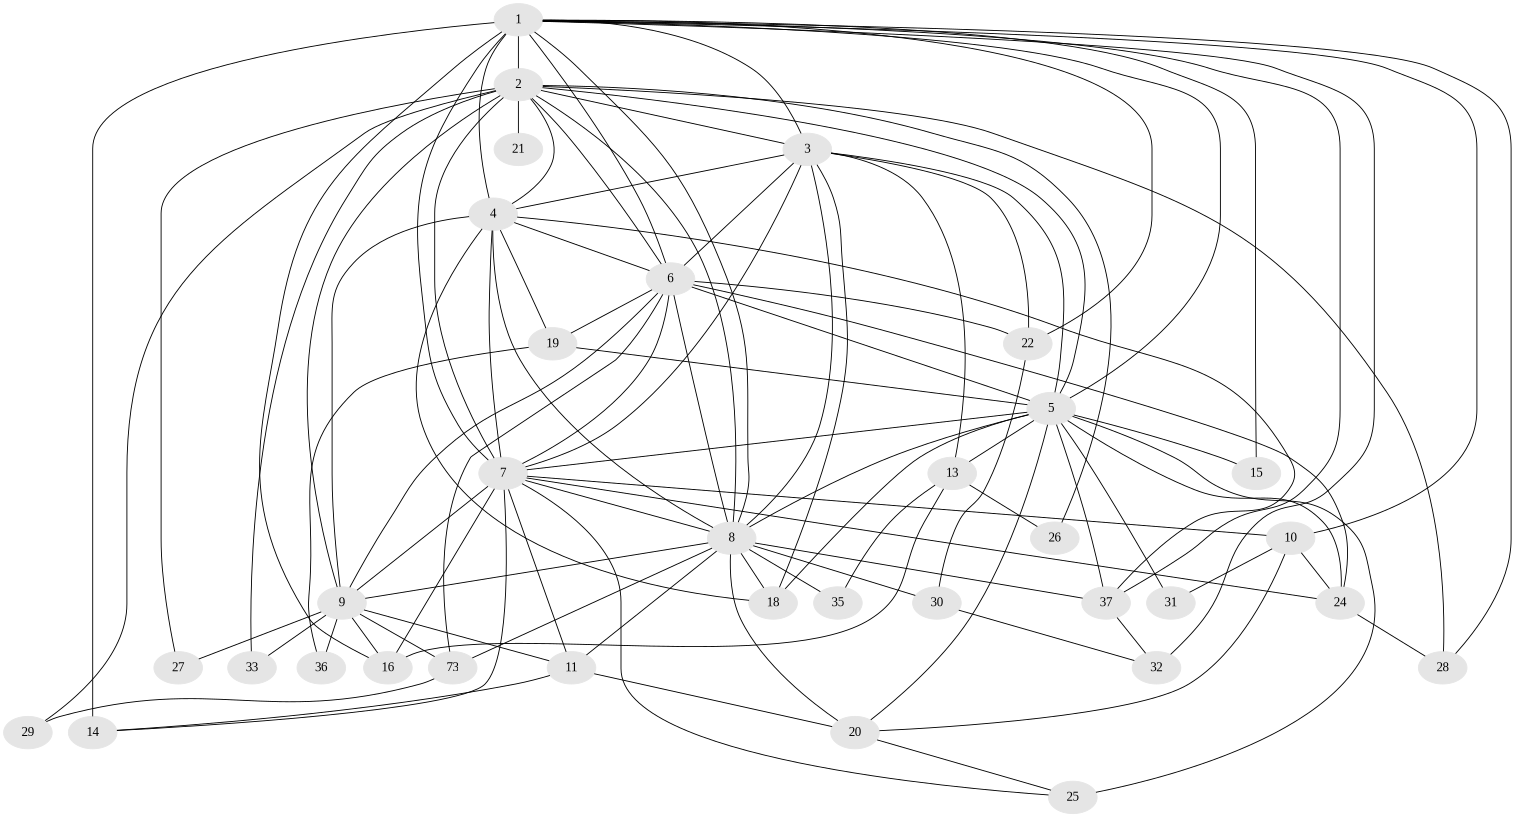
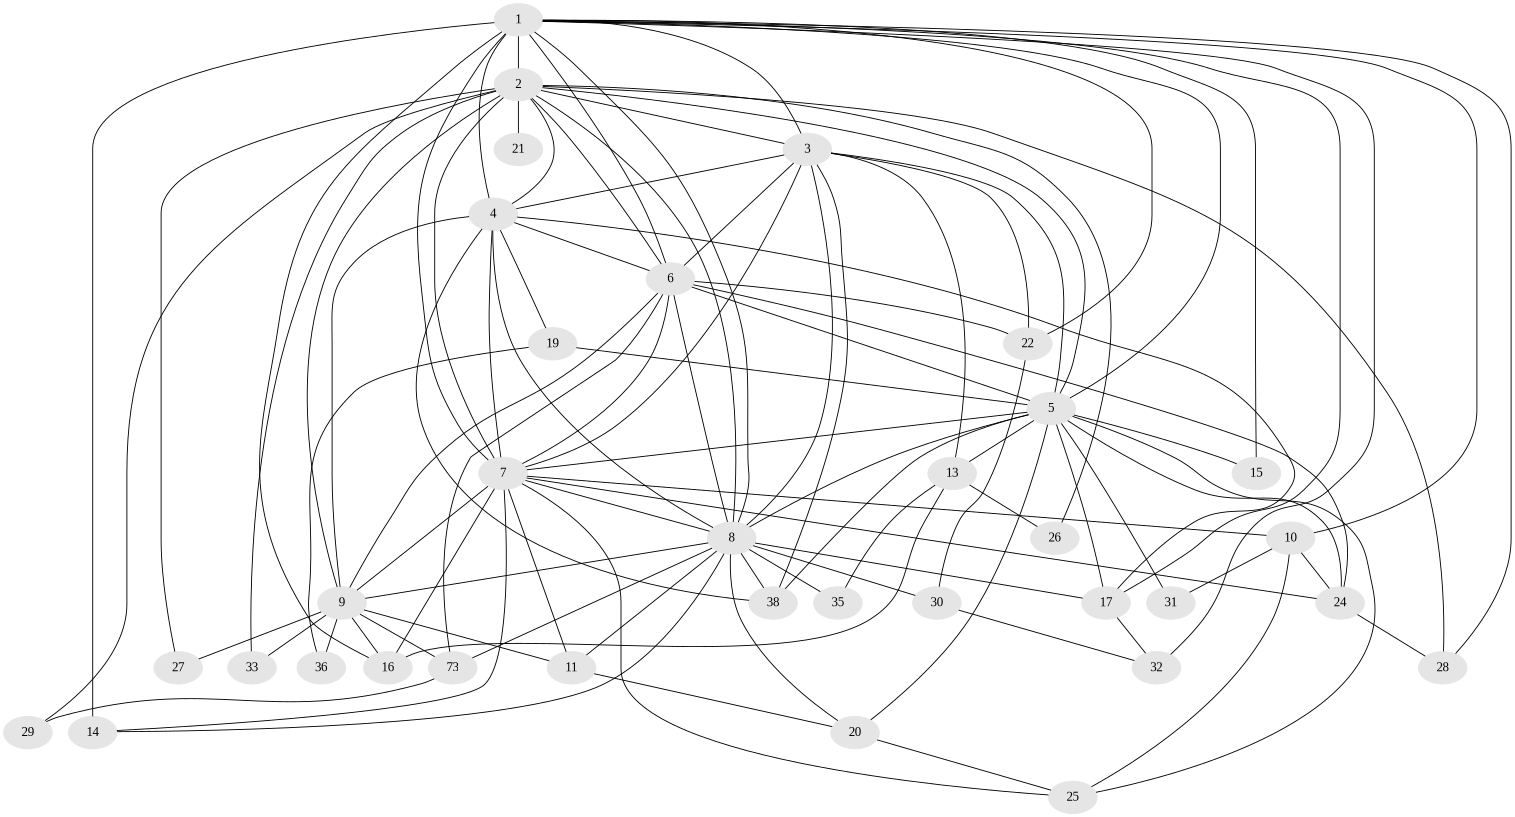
  graph {
    fontname="Liberation Serif"
    node [color=gray90 fontname="Liberation Serif" style=filled]
    edge [fontname="Liberation Serif" weight=1.0]
    1
    2
    3
    4
    5
    6
    7
    8
    10
    14
    15
    16
    22
    28
    32
-   17 [label=37]
+   17
    9
    21
    26
    27
    29
    33
    13
-   18
+   18 [label=38]
    19
    20
    24
    25
    31
    n30 [label=73]
    11
    30
    35
    36
    1 -- 2 [weight=3.0]
    1 -- 3 [weight=2.0]
    1 -- 4 [weight=2.0]
    1 -- 5 [weight=2.0]
    1 -- 6 [weight=2.0]
    1 -- 7 [weight=4.0]
    1 -- 8 [weight=2.0]
    1 -- 10
    1 -- 14 [weight=8.0]
    1 -- 15 [weight=2.0]
    1 -- 16
    1 -- 22
    1 -- 28
    1 -- 32 [weight=2.0]
    1 -- 17
    2 -- 3
    2 -- 4 [weight=3.0]
    2 -- 5
    2 -- 6
    2 -- 7 [weight=5.0]
    2 -- 8 [weight=2.0]
    2 -- 28
    2 -- 9 [weight=2.0]
    2 -- 21
    2 -- 26
    2 -- 27 [weight=2.0]
    2 -- 29
    2 -- 33
    3 -- 4
    3 -- 5
    3 -- 6
    3 -- 7 [weight=3.0]
    3 -- 8
    3 -- 22
    3 -- 13
    3 -- 18
    4 -- 6 [weight=2.0]
    4 -- 7 [weight=3.0]
    4 -- 8
    4 -- 17
    4 -- 9 [weight=2.0]
    4 -- 18 [weight=3.0]
    4 -- 19 [weight=2.0]
    5 -- 6
    5 -- 7 [weight=2.0]
    5 -- 8 [weight=3.0]
    5 -- 15
    5 -- 17
    5 -- 13 [weight=2.0]
    5 -- 18
    5 -- 20
    5 -- 24
    5 -- 25
    5 -- 31 [weight=2.0]
    6 -- 7 [weight=2.0]
    6 -- 8
    6 -- 22
    6 -- 9
-   6 -- 19 [weight=2.0]
    6 -- 24
    6 -- n30
    7 -- 8 [weight=2.0]
    7 -- 10 [weight=3.0]
    7 -- 14
    7 -- 16 [weight=3.0]
    7 -- 9 [weight=3.0]
    7 -- 24
    7 -- 25
    7 -- 11
-   11 -- 14
+   8 -- 14
    8 -- 17
    8 -- 9
    8 -- 18
    8 -- 20
    8 -- n30
    8 -- 11
    8 -- 30
    8 -- 35
    10 -- 24
-   10 -- 20
+   10 -- 25
    10 -- 31
    22 -- 30
    17 -- 32
    9 -- 16
    9 -- 27 [weight=2.0]
    9 -- 33
    9 -- n30
    9 -- 11
    9 -- 36
    13 -- 16
    13 -- 26 [weight=2.0]
    13 -- 35
    19 -- 5
    19 -- 36
    20 -- 25
    24 -- 28
    n30 -- 29
    11 -- 20 [weight=2.0]
    30 -- 32
  }
